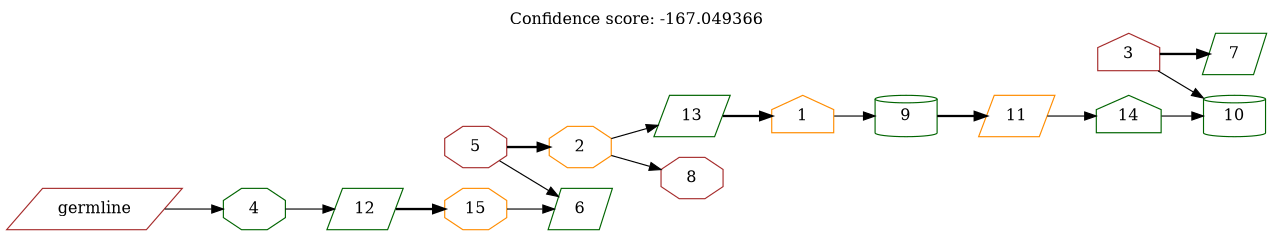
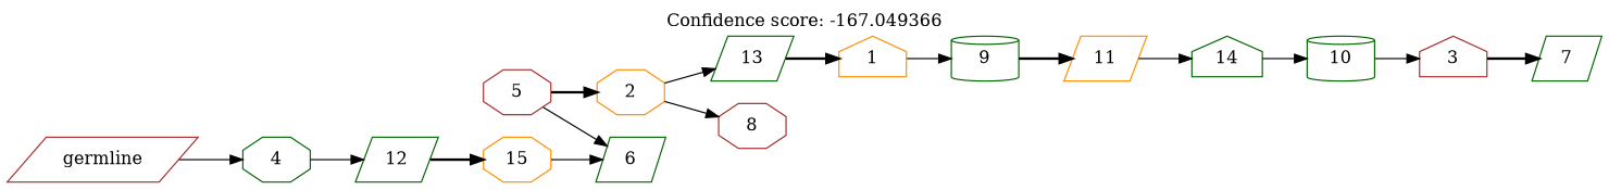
  digraph {
    label="Confidence score: -167.049366"
    labelloc=t
    rankdir=LR
    node [color=darkgreen shape=parallelogram]
    edge [style=solid]
    n1 [color=brown label=3 shape=house]
    n2 [label=7]
    n3 [label=10 shape=cylinder]
    n4 [label=14 shape=house]
    n5 [color=darkorange label=11]
    n6 [label=9 shape=cylinder]
    n7 [color=darkorange label=1 shape=house]
    n8 [label=13]
    n9 [color=darkorange label=2 shape=octagon]
    n10 [color=brown label=8 shape=octagon]
    n11 [color=brown label=5 shape=octagon]
    n12 [label=6]
    n13 [color=darkorange label=15 shape=octagon]
    n14 [label=12]
    n15 [label=4 shape=octagon]
    n16 [color=brown label=germline]
    n1 -> n2 [style=bold]
-   n1 -> n3
+   n3 -> n1
    n4 -> n3
    n5 -> n4
    n6 -> n5 [style=bold]
    n7 -> n6
    n8 -> n7 [style=bold]
    n9 -> n8
    n9 -> n10
    n11 -> n9 [style=bold]
    n11 -> n12
    n13 -> n12
    n14 -> n13 [style=bold]
    n15 -> n14
    n16 -> n15
  }
